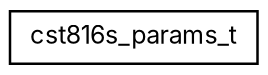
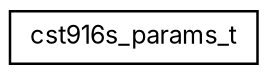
  digraph {
    rankdir=LR
    fontname=Inter
-   n1 [color=black fillcolor=white fontname=Inter fontsize=10 height=0.2 label=cst816s_params_t shape=record style=filled width=0.4]
+   n1 [color=black fillcolor=white fontname=Inter fontsize=10 height=0.2 label=cst916s_params_t shape=record style=filled width=0.4]
  }
